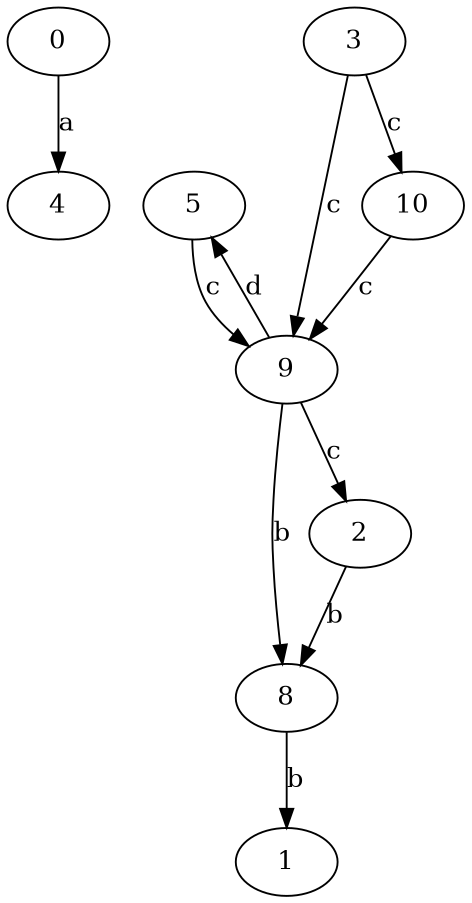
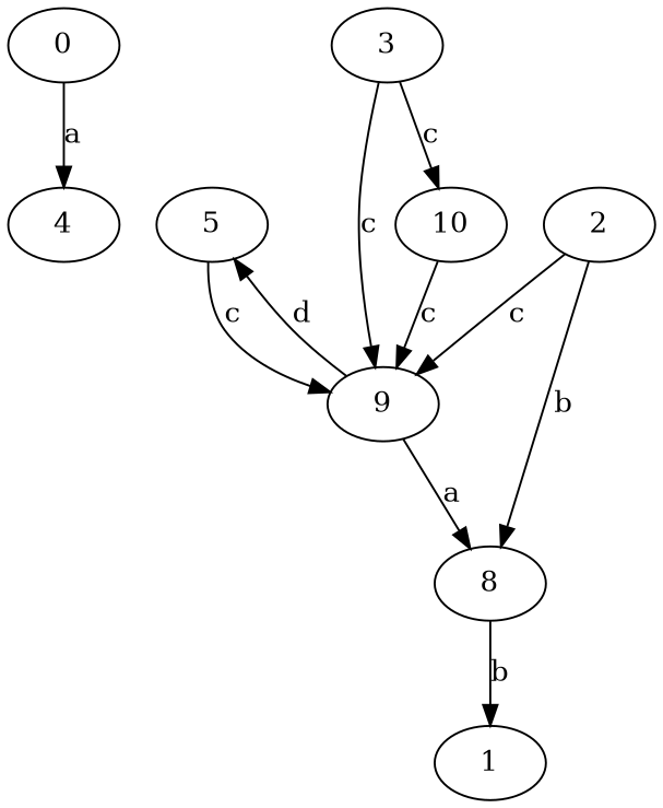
  strict digraph {
    0
    4
    5
    9
    3
    10
    8
    1
    2
    0 -> 4 [label=a]
    5 -> 9 [label=c]
    9 -> 5 [label=d]
-   9 -> 8 [label=b]
+   9 -> 8 [label=a]
    3 -> 9 [label=c]
    3 -> 10 [label=c]
    10 -> 9 [label=c]
    8 -> 1 [label=b]
-   9 -> 2 [label=c]
+   2 -> 9 [label=c]
    2 -> 8 [label=b]
  }
